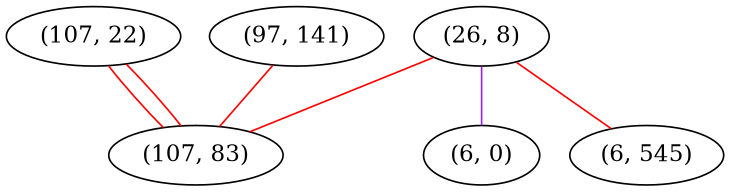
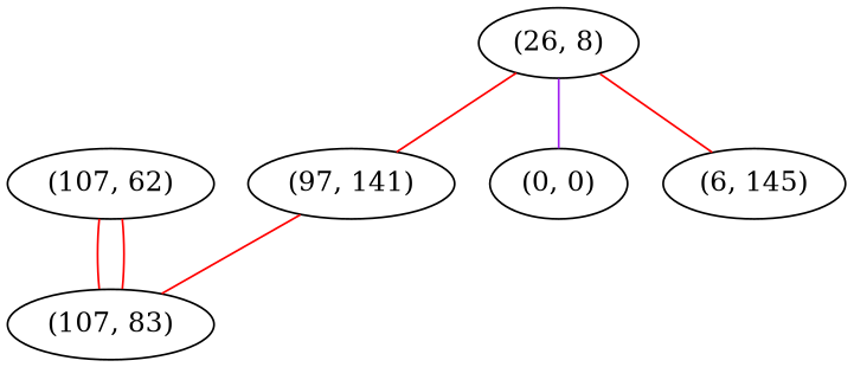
  graph {
    edge [color=red weight=1]
    n1 [label="(107, 83)"]
-   "(107, 22)"
+   "(107, 22)" [label="(107, 62)"]
    "(97, 141)"
    n4 [label="(26, 8)"]
-   "(0, 0)" [label="(6, 0)"]
-   "(6, 145)" [label="(6, 545)"]
+   "(0, 0)"
+   "(6, 145)"
    "(107, 22)" -- n1
    "(107, 22)" -- n1
    "(97, 141)" -- n1
-   n4 -- n1
+   n4 -- "(97, 141)"
    n4 -- "(0, 0)" [color=purple weight=4]
    n4 -- "(6, 145)"
  }
